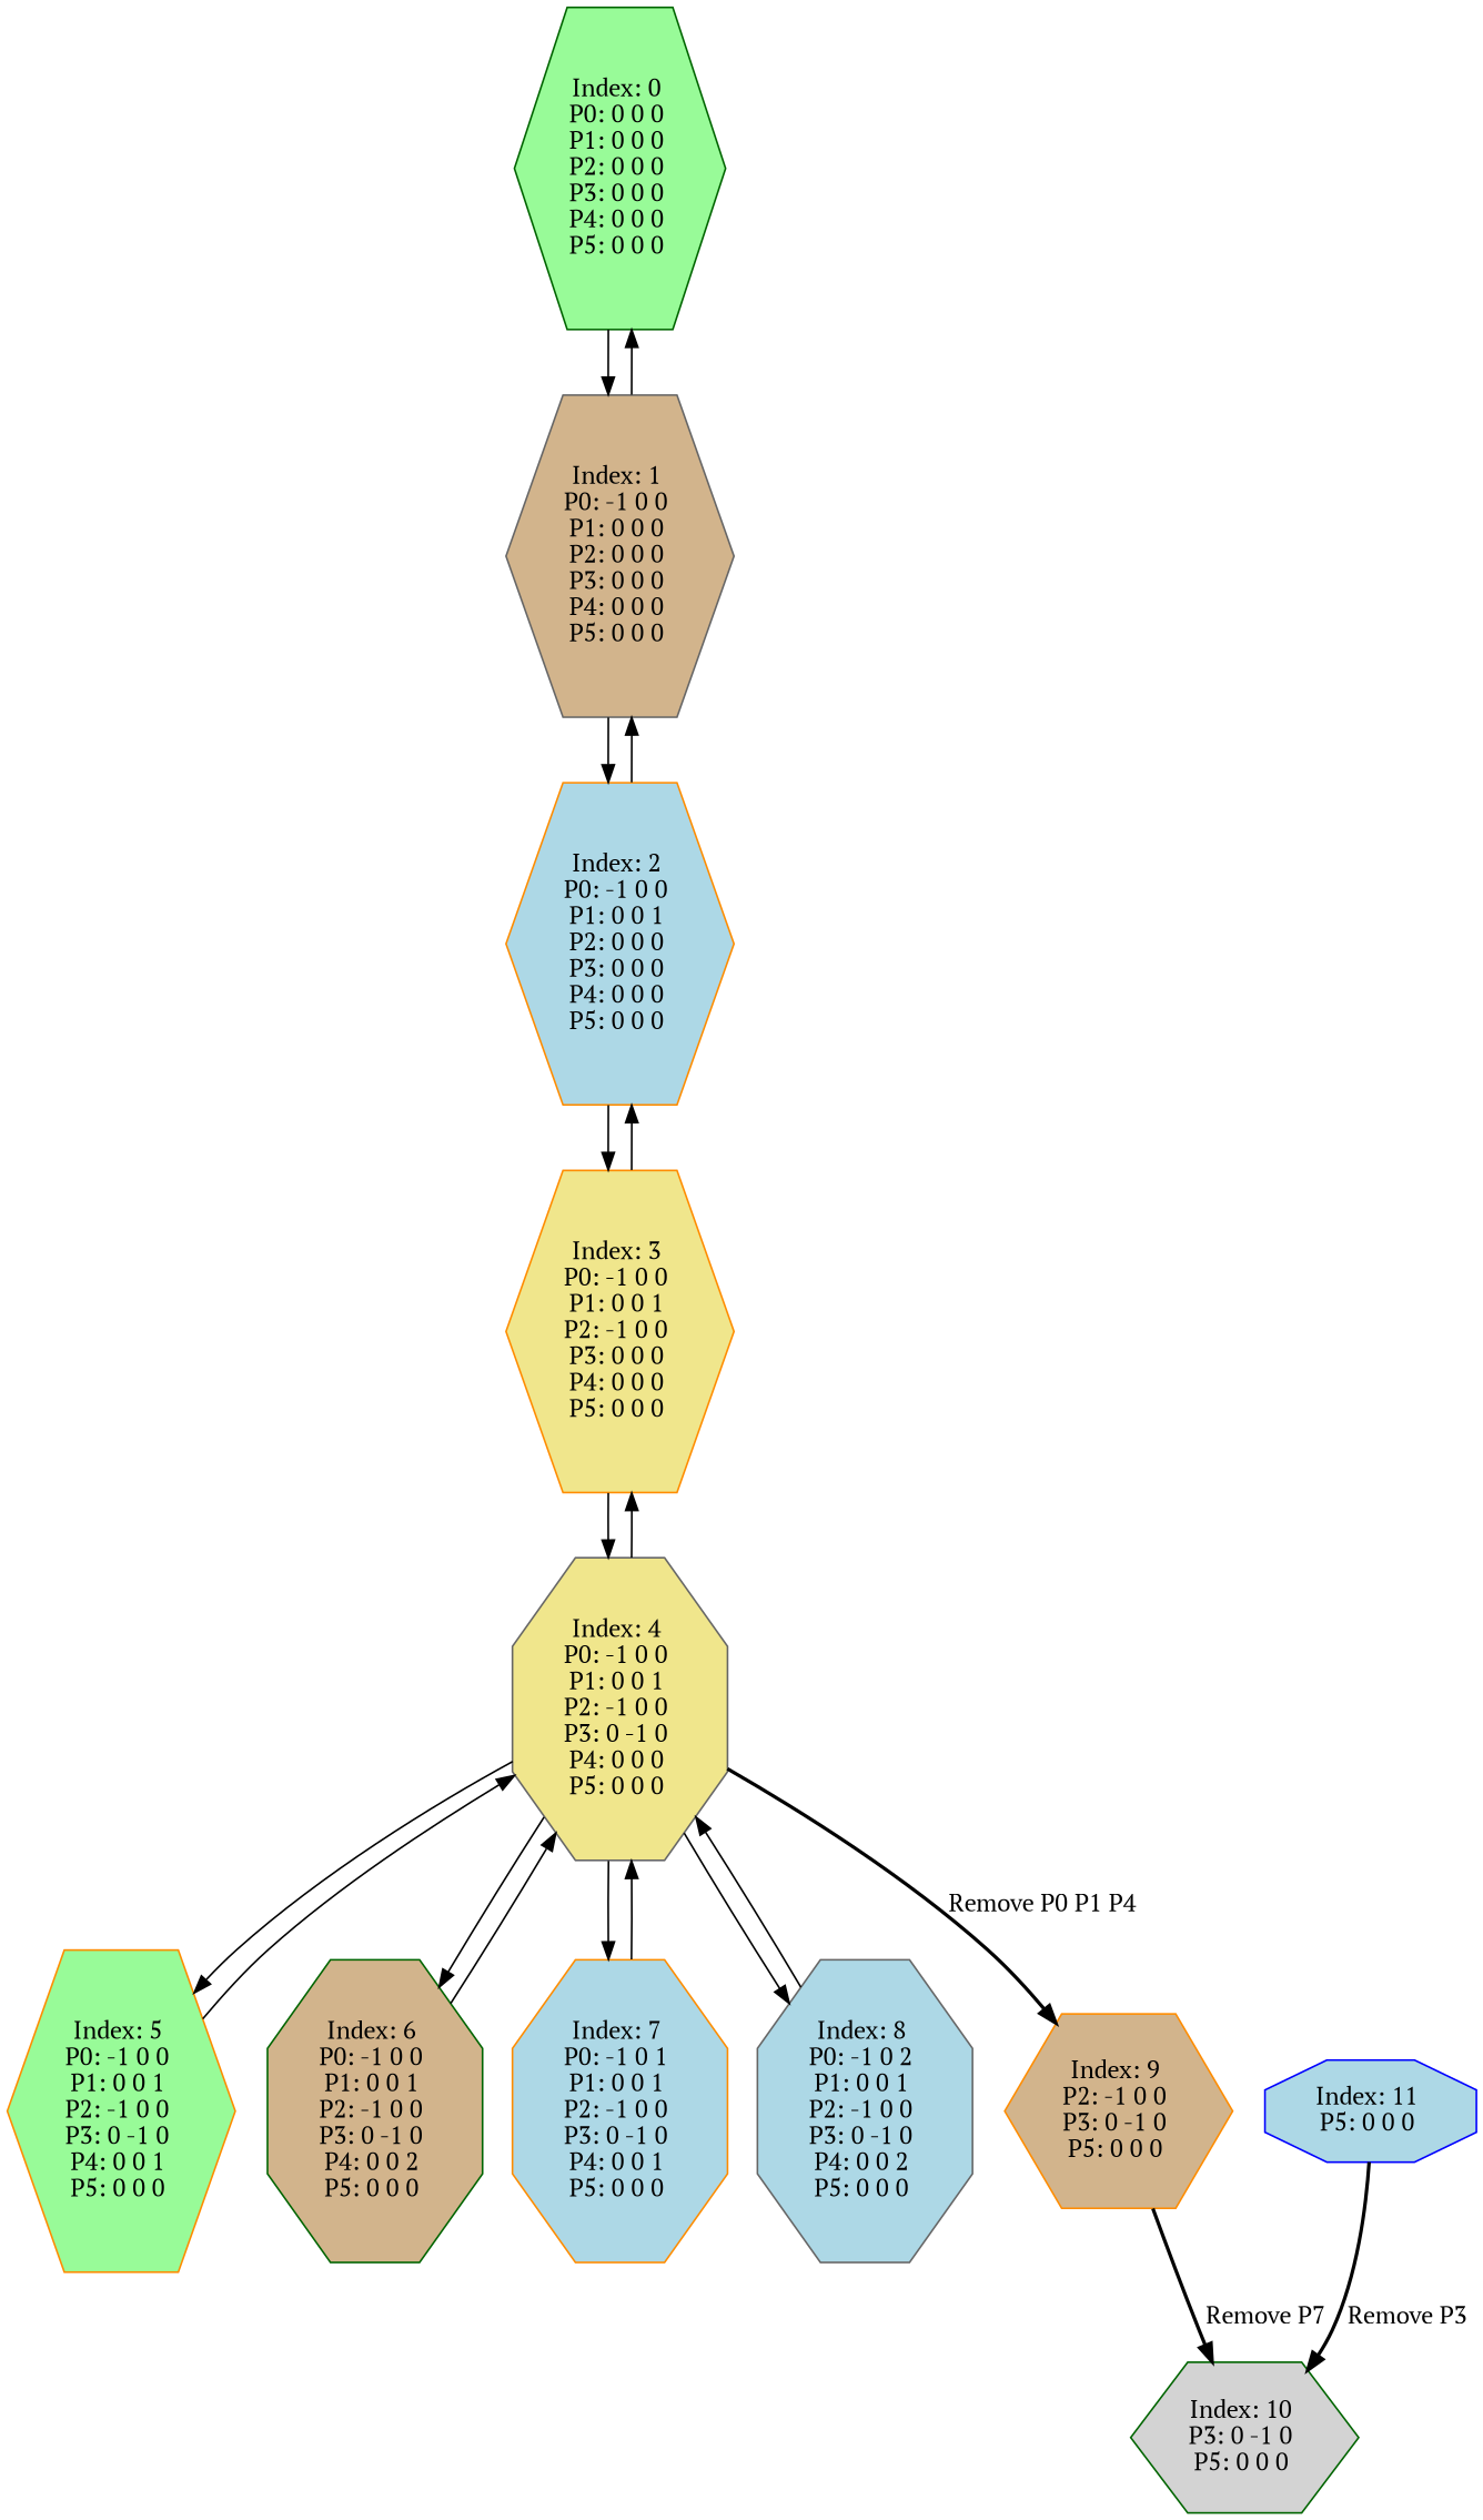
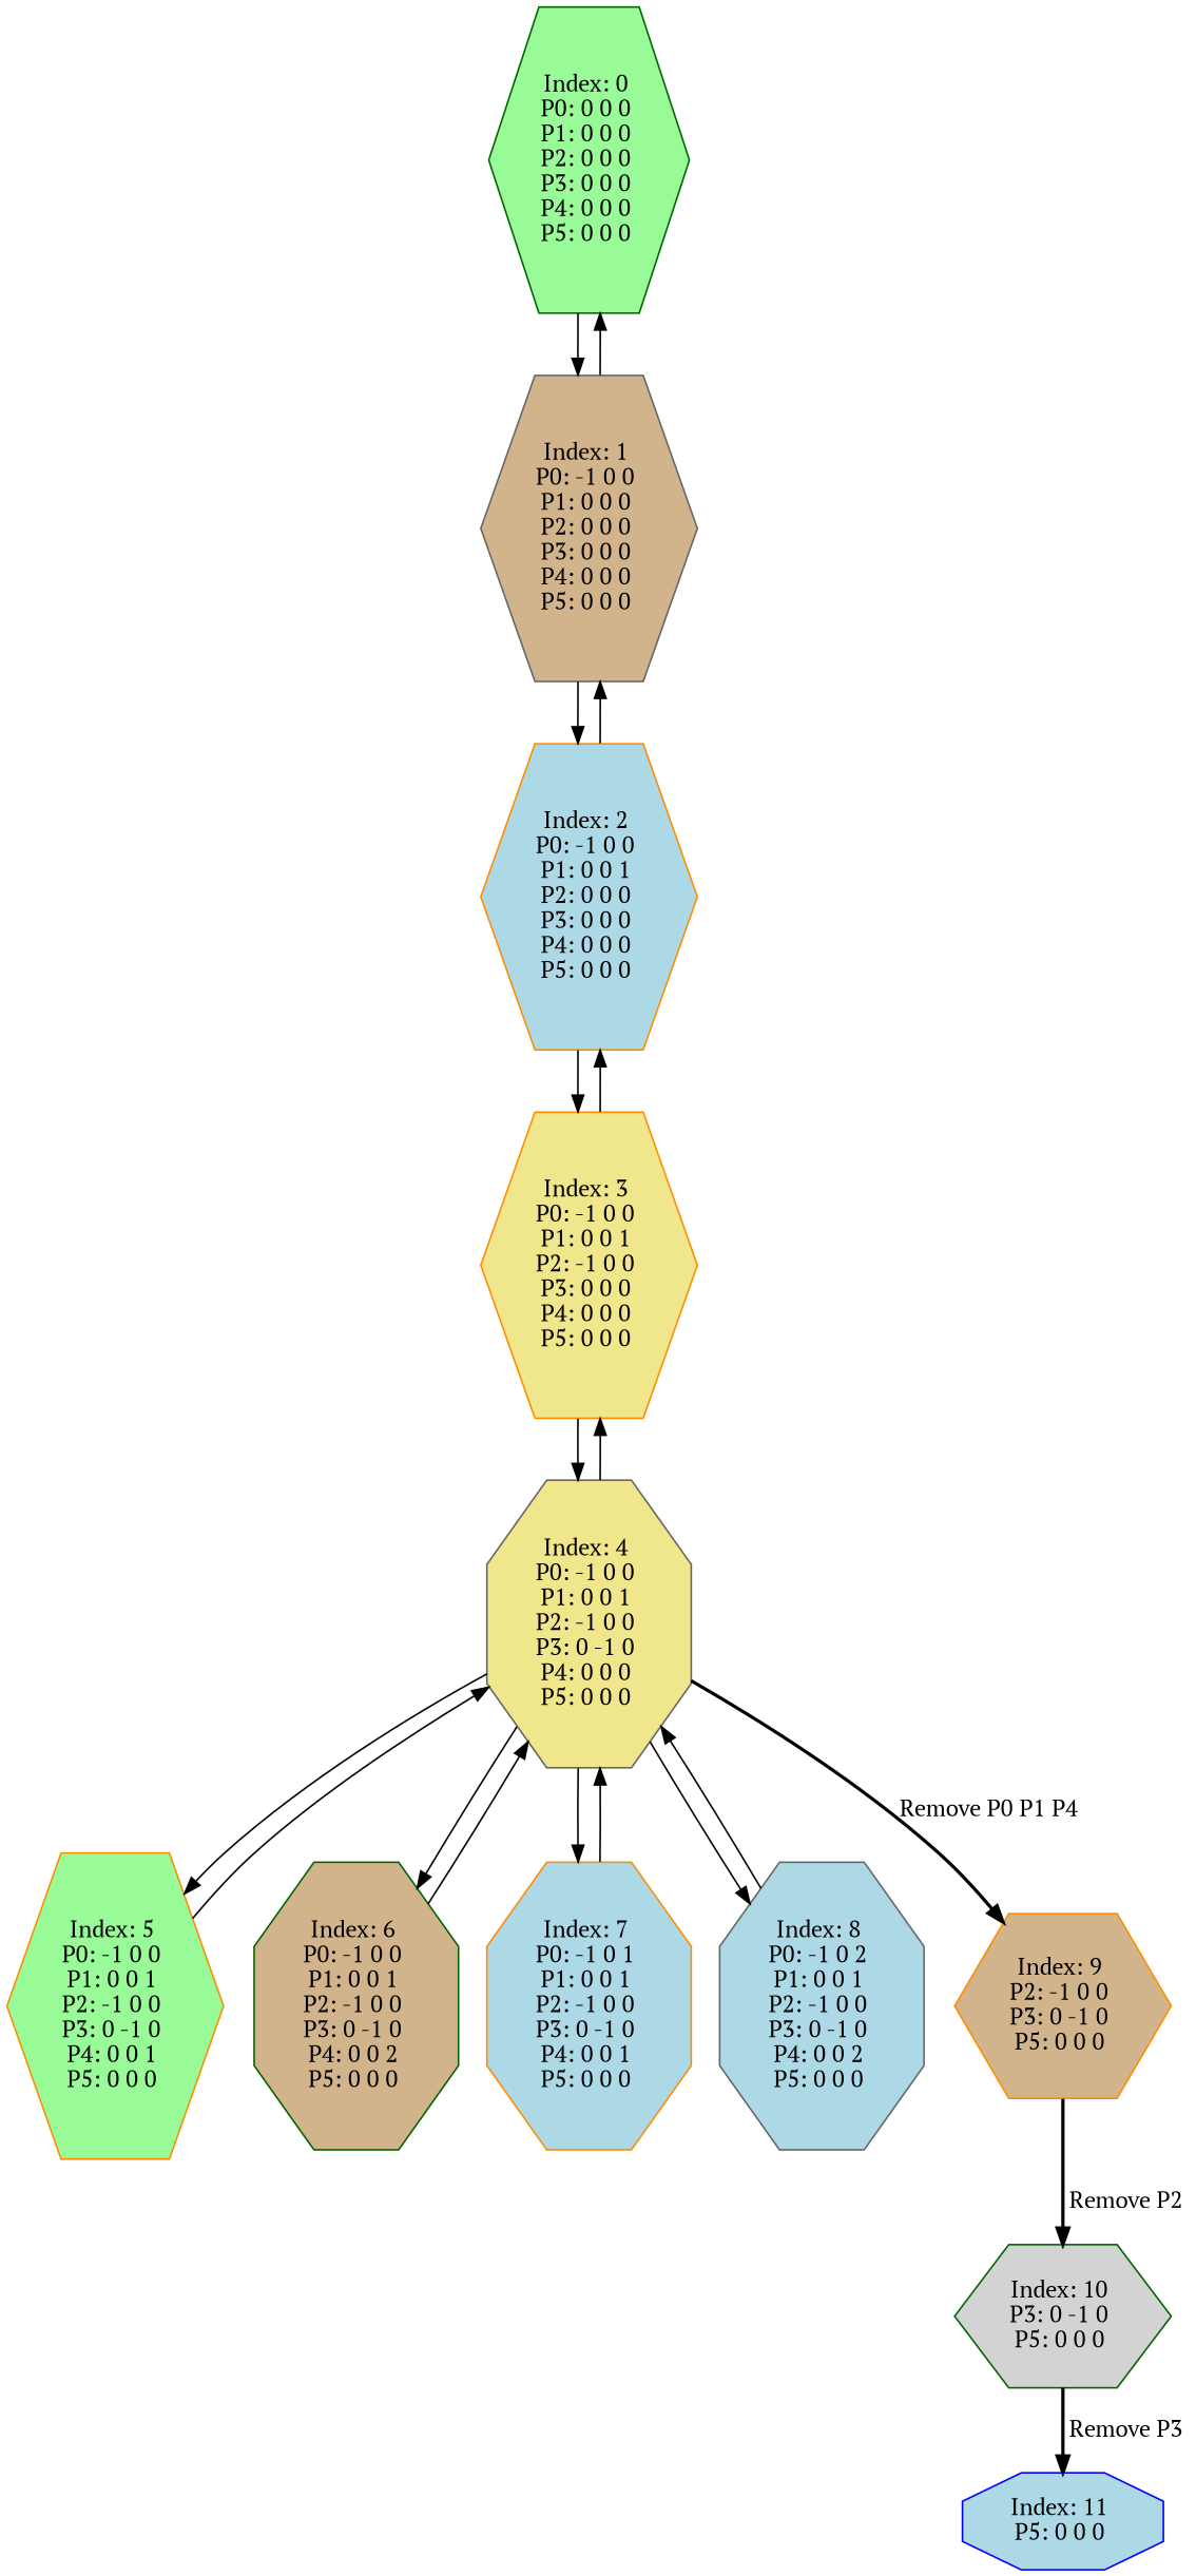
  digraph {
    color=black
    fontname="PT Serif"
    node [color=darkorange fillcolor=lightblue fontname="PT Serif" shape=hexagon style=filled]
    edge [fontname="PT Serif"]
    n1 [color=darkgreen fillcolor=palegreen label="Index: 0 \nP0: 0 0 0 \nP1: 0 0 0 \nP2: 0 0 0 \nP3: 0 0 0 \nP4: 0 0 0 \nP5: 0 0 0 \n"]
    n2 [color=gray40 fillcolor=tan label="Index: 1 \nP0: -1 0 0 \nP1: 0 0 0 \nP2: 0 0 0 \nP3: 0 0 0 \nP4: 0 0 0 \nP5: 0 0 0 \n"]
    n3 [label="Index: 2 \nP0: -1 0 0 \nP1: 0 0 1 \nP2: 0 0 0 \nP3: 0 0 0 \nP4: 0 0 0 \nP5: 0 0 0 \n"]
    n4 [fillcolor=khaki label="Index: 3 \nP0: -1 0 0 \nP1: 0 0 1 \nP2: -1 0 0 \nP3: 0 0 0 \nP4: 0 0 0 \nP5: 0 0 0 \n"]
    n5 [color=gray40 fillcolor=khaki label="Index: 4 \nP0: -1 0 0 \nP1: 0 0 1 \nP2: -1 0 0 \nP3: 0 -1 0 \nP4: 0 0 0 \nP5: 0 0 0 \n" shape=octagon]
    n6 [fillcolor=palegreen label="Index: 5 \nP0: -1 0 0 \nP1: 0 0 1 \nP2: -1 0 0 \nP3: 0 -1 0 \nP4: 0 0 1 \nP5: 0 0 0 \n"]
    n7 [color=darkgreen fillcolor=tan label="Index: 6 \nP0: -1 0 0 \nP1: 0 0 1 \nP2: -1 0 0 \nP3: 0 -1 0 \nP4: 0 0 2 \nP5: 0 0 0 \n" shape=octagon]
    n8 [label="Index: 7 \nP0: -1 0 1 \nP1: 0 0 1 \nP2: -1 0 0 \nP3: 0 -1 0 \nP4: 0 0 1 \nP5: 0 0 0 \n" shape=octagon]
    n9 [color=gray40 label="Index: 8 \nP0: -1 0 2 \nP1: 0 0 1 \nP2: -1 0 0 \nP3: 0 -1 0 \nP4: 0 0 2 \nP5: 0 0 0 \n" shape=octagon]
    n10 [fillcolor=tan label="Index: 9 \nP2: -1 0 0 \nP3: 0 -1 0 \nP5: 0 0 0 \n"]
    n11 [color=darkgreen fillcolor=lightgrey label="Index: 10 \nP3: 0 -1 0 \nP5: 0 0 0 \n"]
    n12 [color=blue label="Index: 11 \nP5: 0 0 0 \n" shape=octagon]
    n1 -> n2
    n2 -> n1
    n2 -> n3
    n3 -> n2
    n3 -> n4
    n4 -> n3
    n4 -> n5
    n5 -> n4
    n5 -> n6
    n5 -> n7
    n5 -> n8
    n5 -> n9
    n5 -> n10 [label=" Remove P0 P1 P4 " style=bold]
    n6 -> n5
    n7 -> n5
    n8 -> n5
    n9 -> n5
-   n10 -> n11 [label=" Remove P7 " style=bold]
-   n12 -> n11 [label=" Remove P3 " style=bold]
+   n10 -> n11 [label=" Remove P2 " style=bold]
+   n11 -> n12 [label=" Remove P3 " style=bold]
  }
